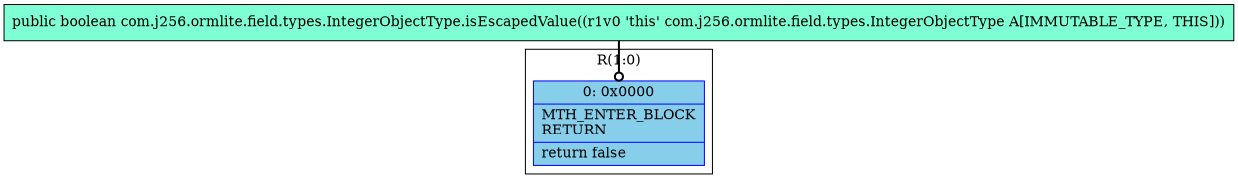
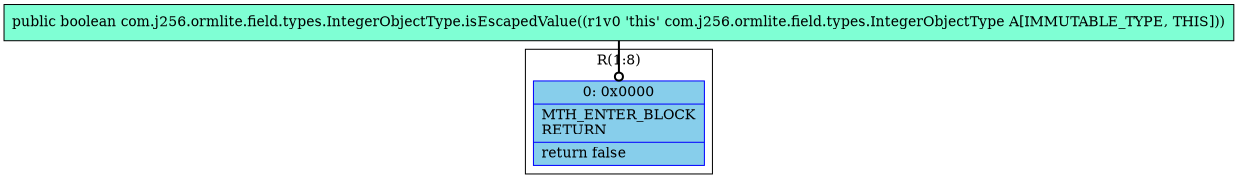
  digraph {
    node [shape=record style=filled]
    n1 [color=blue label="{0\:\ 0x0000|MTH_ENTER_BLOCK\lRETURN\l|return false\l}" fillcolor=skyblue]
    n2 [label="{public boolean com.j256.ormlite.field.types.IntegerObjectType.isEscapedValue((r1v0 'this' com.j256.ormlite.field.types.IntegerObjectType A[IMMUTABLE_TYPE, THIS])) }" fillcolor=aquamarine]
    subgraph cluster_1 {
-     label="R(1:0)"
+     label="R(1:8)"
      n1
    }
    n2 -> n1 [style=bold arrowhead=odot]
  }
